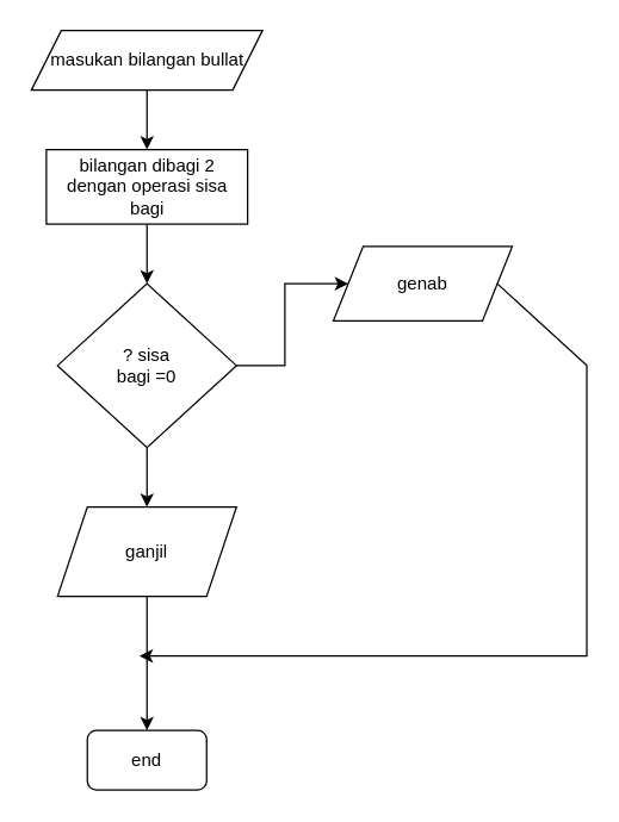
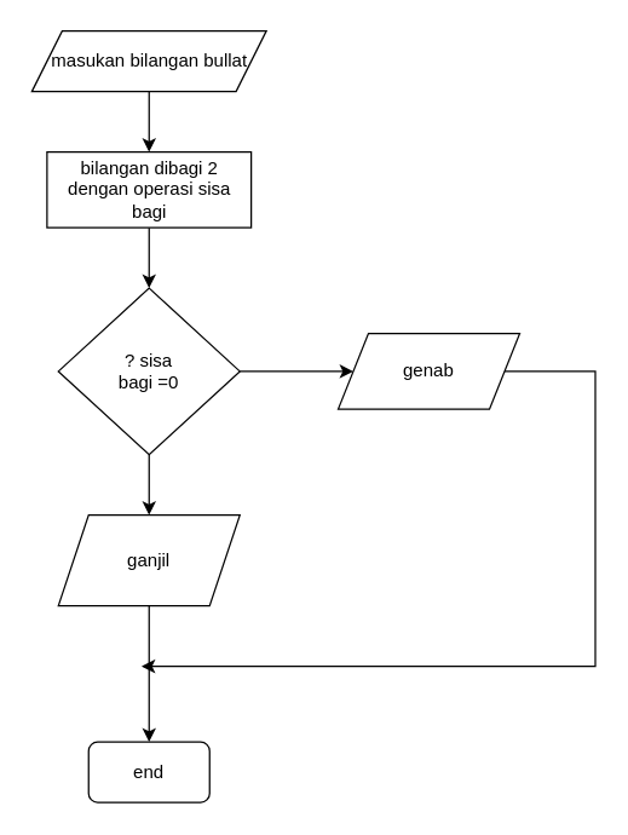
  <mxCell id="0" value="" />
  <mxCell id="1" parent="0" />
  <mxCell id="2" value="end" style="rounded=1;whiteSpace=wrap;html=1;" vertex="1" parent="1"><mxGeometry x="58" y="490" width="80" height="40" as="geometry" /></mxCell>
  <mxCell id="3" value="" style="edgeStyle=orthogonalEdgeStyle;rounded=0;orthogonalLoop=1;jettySize=auto;html=1;" edge="1" parent="1" source="4" target="6"><mxGeometry relative="1" as="geometry" /></mxCell>
  <mxCell id="4" value="masukan bilangan bullat" style="shape=parallelogram;perimeter=parallelogramPerimeter;whiteSpace=wrap;html=1;fixedSize=1;" vertex="1" parent="1"><mxGeometry x="20.5" y="20" width="155" height="40" as="geometry" /></mxCell>
  <mxCell id="5" value="" style="edgeStyle=orthogonalEdgeStyle;rounded=0;orthogonalLoop=1;jettySize=auto;html=1;" edge="1" parent="1" source="6" target="9"><mxGeometry relative="1" as="geometry" /></mxCell>
  <mxCell id="6" value="bilangan dibagi 2 dengan operasi sisa bagi" style="rounded=0;whiteSpace=wrap;html=1;" vertex="1" parent="1"><mxGeometry x="30.5" y="100" width="135" height="50" as="geometry" /></mxCell>
  <mxCell id="7" value="" style="edgeStyle=orthogonalEdgeStyle;rounded=0;orthogonalLoop=1;jettySize=auto;html=1;" edge="1" parent="1" source="9" target="10"><mxGeometry relative="1" as="geometry" /></mxCell>
  <mxCell id="8" value="" style="edgeStyle=orthogonalEdgeStyle;rounded=0;orthogonalLoop=1;jettySize=auto;html=1;" edge="1" parent="1" source="9" target="12"><mxGeometry relative="1" as="geometry" /></mxCell>
  <mxCell id="9" value="? sisa&lt;br&gt;bagi =0" style="rhombus;whiteSpace=wrap;html=1;" vertex="1" parent="1"><mxGeometry x="38" y="190" width="120" height="110" as="geometry" /></mxCell>
- <mxCell id="10" value="genab" style="shape=parallelogram;perimeter=parallelogramPerimeter;whiteSpace=wrap;html=1;fixedSize=1;" vertex="1" parent="1"><mxGeometry x="223" y="165" width="120" height="50" as="geometry" /></mxCell>
+ <mxCell id="10" value="genab" style="shape=parallelogram;perimeter=parallelogramPerimeter;whiteSpace=wrap;html=1;fixedSize=1;" vertex="1" parent="1"><mxGeometry x="223" y="220" width="120" height="50" as="geometry" /></mxCell>
  <mxCell id="11" value="" style="edgeStyle=orthogonalEdgeStyle;rounded=0;orthogonalLoop=1;jettySize=auto;html=1;" edge="1" parent="1" source="12" target="2"><mxGeometry relative="1" as="geometry" /></mxCell>
  <mxCell id="12" value="ganjil" style="shape=parallelogram;perimeter=parallelogramPerimeter;whiteSpace=wrap;html=1;fixedSize=1;" vertex="1" parent="1"><mxGeometry x="38" y="340" width="120" height="60" as="geometry" /></mxCell>
  <mxCell id="13" value="" style="endArrow=classic;html=1;rounded=0;exitX=1;exitY=0.5;exitDx=0;exitDy=0;" edge="1" parent="1" source="10"><mxGeometry width="50" height="50" relative="1" as="geometry"><mxPoint x="393" y="240" as="sourcePoint" /><mxPoint x="93" y="440" as="targetPoint" /><Array as="points"><mxPoint x="393" y="245" /><mxPoint x="393" y="440" /></Array></mxGeometry></mxCell>
